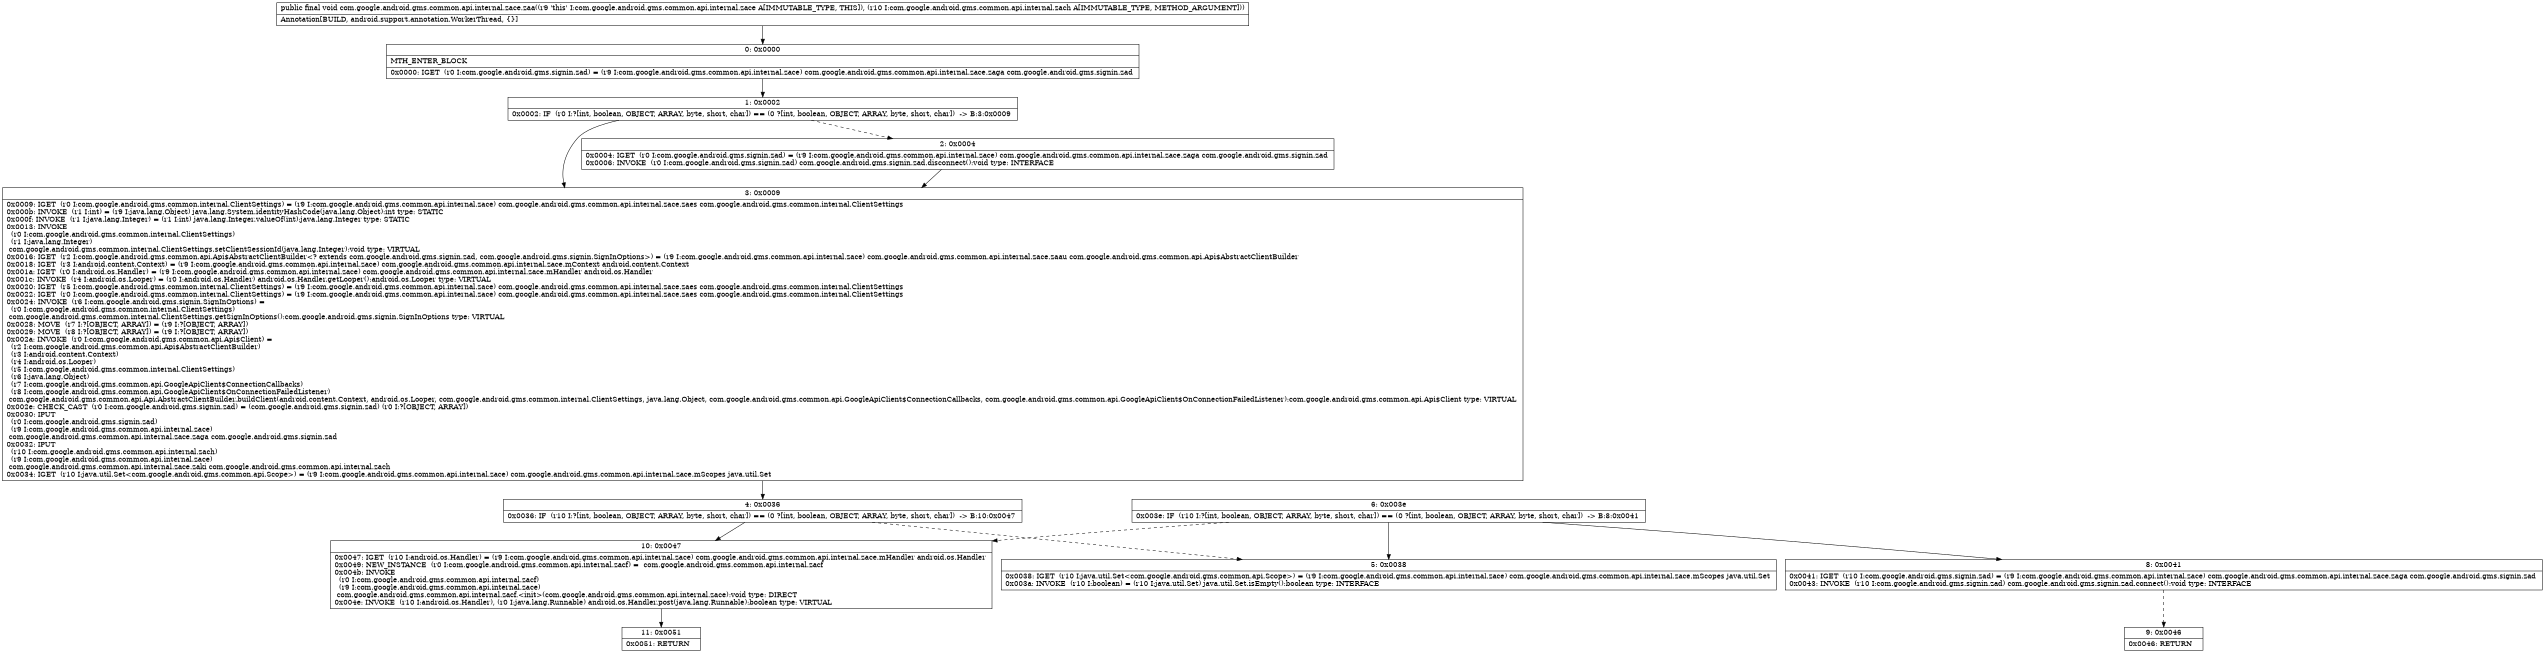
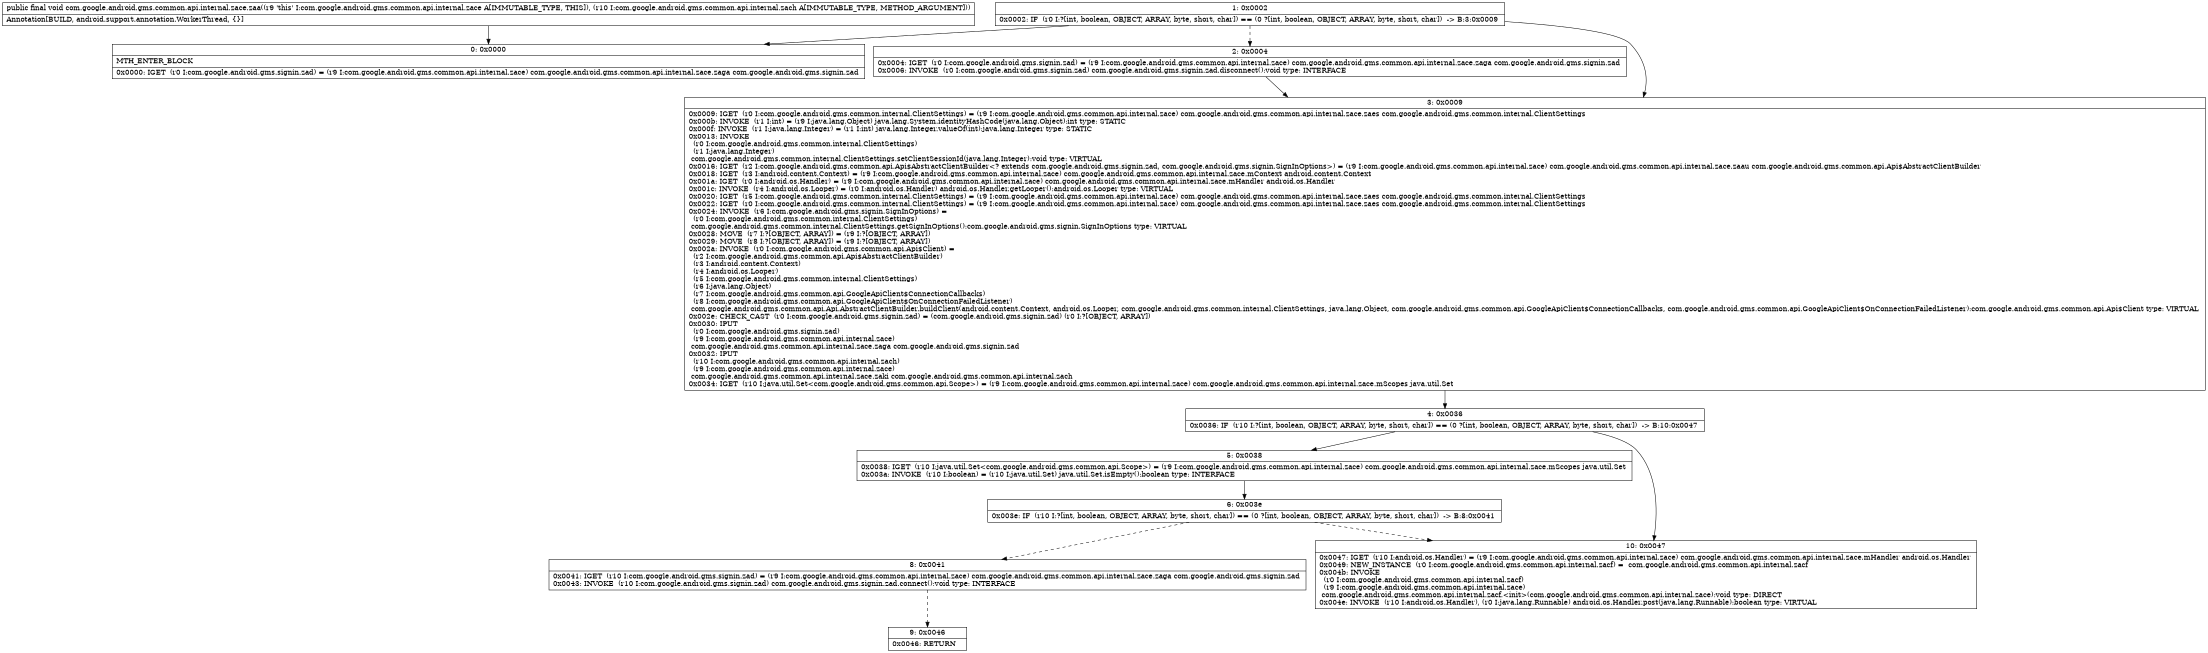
  digraph {
    node [shape=record]
    n1 [label="{0\:\ 0x0000|MTH_ENTER_BLOCK\l|0x0000: IGET  (r0 I:com.google.android.gms.signin.zad) = (r9 I:com.google.android.gms.common.api.internal.zace) com.google.android.gms.common.api.internal.zace.zaga com.google.android.gms.signin.zad \l}"]
    n2 [label="{1\:\ 0x0002|0x0002: IF  (r0 I:?[int, boolean, OBJECT, ARRAY, byte, short, char]) == (0 ?[int, boolean, OBJECT, ARRAY, byte, short, char])  \-\> B:3:0x0009 \l}"]
    n3 [label="{2\:\ 0x0004|0x0004: IGET  (r0 I:com.google.android.gms.signin.zad) = (r9 I:com.google.android.gms.common.api.internal.zace) com.google.android.gms.common.api.internal.zace.zaga com.google.android.gms.signin.zad \l0x0006: INVOKE  (r0 I:com.google.android.gms.signin.zad) com.google.android.gms.signin.zad.disconnect():void type: INTERFACE \l}"]
    n4 [label="{3\:\ 0x0009|0x0009: IGET  (r0 I:com.google.android.gms.common.internal.ClientSettings) = (r9 I:com.google.android.gms.common.api.internal.zace) com.google.android.gms.common.api.internal.zace.zaes com.google.android.gms.common.internal.ClientSettings \l0x000b: INVOKE  (r1 I:int) = (r9 I:java.lang.Object) java.lang.System.identityHashCode(java.lang.Object):int type: STATIC \l0x000f: INVOKE  (r1 I:java.lang.Integer) = (r1 I:int) java.lang.Integer.valueOf(int):java.lang.Integer type: STATIC \l0x0013: INVOKE  \l  (r0 I:com.google.android.gms.common.internal.ClientSettings)\l  (r1 I:java.lang.Integer)\l com.google.android.gms.common.internal.ClientSettings.setClientSessionId(java.lang.Integer):void type: VIRTUAL \l0x0016: IGET  (r2 I:com.google.android.gms.common.api.Api$AbstractClientBuilder\<? extends com.google.android.gms.signin.zad, com.google.android.gms.signin.SignInOptions\>) = (r9 I:com.google.android.gms.common.api.internal.zace) com.google.android.gms.common.api.internal.zace.zaau com.google.android.gms.common.api.Api$AbstractClientBuilder \l0x0018: IGET  (r3 I:android.content.Context) = (r9 I:com.google.android.gms.common.api.internal.zace) com.google.android.gms.common.api.internal.zace.mContext android.content.Context \l0x001a: IGET  (r0 I:android.os.Handler) = (r9 I:com.google.android.gms.common.api.internal.zace) com.google.android.gms.common.api.internal.zace.mHandler android.os.Handler \l0x001c: INVOKE  (r4 I:android.os.Looper) = (r0 I:android.os.Handler) android.os.Handler.getLooper():android.os.Looper type: VIRTUAL \l0x0020: IGET  (r5 I:com.google.android.gms.common.internal.ClientSettings) = (r9 I:com.google.android.gms.common.api.internal.zace) com.google.android.gms.common.api.internal.zace.zaes com.google.android.gms.common.internal.ClientSettings \l0x0022: IGET  (r0 I:com.google.android.gms.common.internal.ClientSettings) = (r9 I:com.google.android.gms.common.api.internal.zace) com.google.android.gms.common.api.internal.zace.zaes com.google.android.gms.common.internal.ClientSettings \l0x0024: INVOKE  (r6 I:com.google.android.gms.signin.SignInOptions) = \l  (r0 I:com.google.android.gms.common.internal.ClientSettings)\l com.google.android.gms.common.internal.ClientSettings.getSignInOptions():com.google.android.gms.signin.SignInOptions type: VIRTUAL \l0x0028: MOVE  (r7 I:?[OBJECT, ARRAY]) = (r9 I:?[OBJECT, ARRAY]) \l0x0029: MOVE  (r8 I:?[OBJECT, ARRAY]) = (r9 I:?[OBJECT, ARRAY]) \l0x002a: INVOKE  (r0 I:com.google.android.gms.common.api.Api$Client) = \l  (r2 I:com.google.android.gms.common.api.Api$AbstractClientBuilder)\l  (r3 I:android.content.Context)\l  (r4 I:android.os.Looper)\l  (r5 I:com.google.android.gms.common.internal.ClientSettings)\l  (r6 I:java.lang.Object)\l  (r7 I:com.google.android.gms.common.api.GoogleApiClient$ConnectionCallbacks)\l  (r8 I:com.google.android.gms.common.api.GoogleApiClient$OnConnectionFailedListener)\l com.google.android.gms.common.api.Api.AbstractClientBuilder.buildClient(android.content.Context, android.os.Looper, com.google.android.gms.common.internal.ClientSettings, java.lang.Object, com.google.android.gms.common.api.GoogleApiClient$ConnectionCallbacks, com.google.android.gms.common.api.GoogleApiClient$OnConnectionFailedListener):com.google.android.gms.common.api.Api$Client type: VIRTUAL \l0x002e: CHECK_CAST  (r0 I:com.google.android.gms.signin.zad) = (com.google.android.gms.signin.zad) (r0 I:?[OBJECT, ARRAY]) \l0x0030: IPUT  \l  (r0 I:com.google.android.gms.signin.zad)\l  (r9 I:com.google.android.gms.common.api.internal.zace)\l com.google.android.gms.common.api.internal.zace.zaga com.google.android.gms.signin.zad \l0x0032: IPUT  \l  (r10 I:com.google.android.gms.common.api.internal.zach)\l  (r9 I:com.google.android.gms.common.api.internal.zace)\l com.google.android.gms.common.api.internal.zace.zaki com.google.android.gms.common.api.internal.zach \l0x0034: IGET  (r10 I:java.util.Set\<com.google.android.gms.common.api.Scope\>) = (r9 I:com.google.android.gms.common.api.internal.zace) com.google.android.gms.common.api.internal.zace.mScopes java.util.Set \l}"]
    n5 [label="{4\:\ 0x0036|0x0036: IF  (r10 I:?[int, boolean, OBJECT, ARRAY, byte, short, char]) == (0 ?[int, boolean, OBJECT, ARRAY, byte, short, char])  \-\> B:10:0x0047 \l}"]
    n6 [label="{5\:\ 0x0038|0x0038: IGET  (r10 I:java.util.Set\<com.google.android.gms.common.api.Scope\>) = (r9 I:com.google.android.gms.common.api.internal.zace) com.google.android.gms.common.api.internal.zace.mScopes java.util.Set \l0x003a: INVOKE  (r10 I:boolean) = (r10 I:java.util.Set) java.util.Set.isEmpty():boolean type: INTERFACE \l}"]
    n7 [label="{10\:\ 0x0047|0x0047: IGET  (r10 I:android.os.Handler) = (r9 I:com.google.android.gms.common.api.internal.zace) com.google.android.gms.common.api.internal.zace.mHandler android.os.Handler \l0x0049: NEW_INSTANCE  (r0 I:com.google.android.gms.common.api.internal.zacf) =  com.google.android.gms.common.api.internal.zacf \l0x004b: INVOKE  \l  (r0 I:com.google.android.gms.common.api.internal.zacf)\l  (r9 I:com.google.android.gms.common.api.internal.zace)\l com.google.android.gms.common.api.internal.zacf.\<init\>(com.google.android.gms.common.api.internal.zace):void type: DIRECT \l0x004e: INVOKE  (r10 I:android.os.Handler), (r0 I:java.lang.Runnable) android.os.Handler.post(java.lang.Runnable):boolean type: VIRTUAL \l}"]
    n8 [label="{6\:\ 0x003e|0x003e: IF  (r10 I:?[int, boolean, OBJECT, ARRAY, byte, short, char]) == (0 ?[int, boolean, OBJECT, ARRAY, byte, short, char])  \-\> B:8:0x0041 \l}"]
-   n9 [label="{11\:\ 0x0051|0x0051: RETURN   \l}"]
    n10 [label="{8\:\ 0x0041|0x0041: IGET  (r10 I:com.google.android.gms.signin.zad) = (r9 I:com.google.android.gms.common.api.internal.zace) com.google.android.gms.common.api.internal.zace.zaga com.google.android.gms.signin.zad \l0x0043: INVOKE  (r10 I:com.google.android.gms.signin.zad) com.google.android.gms.signin.zad.connect():void type: INTERFACE \l}"]
    n11 [label="{9\:\ 0x0046|0x0046: RETURN   \l}"]
    n12 [label="{public final void com.google.android.gms.common.api.internal.zace.zaa((r9 'this' I:com.google.android.gms.common.api.internal.zace A[IMMUTABLE_TYPE, THIS]), (r10 I:com.google.android.gms.common.api.internal.zach A[IMMUTABLE_TYPE, METHOD_ARGUMENT]))  | Annotation[BUILD, android.support.annotation.WorkerThread, \{\}]\l}"]
-   n1 -> n2
+   n2 -> n1
    n2 -> n3 [style=dashed]
    n2 -> n4
    n3 -> n4
    n4 -> n5
-   n5 -> n6 [style=dashed]
+   n5 -> n6 [style=solid]
    n5 -> n7
-   n8 -> n6
-   n7 -> n9
+   n6 -> n8
    n8 -> n7 [style=dashed]
-   n8 -> n10
+   n8 -> n10 [style=dashed]
    n10 -> n11 [style=dashed]
    n12 -> n1
  }
